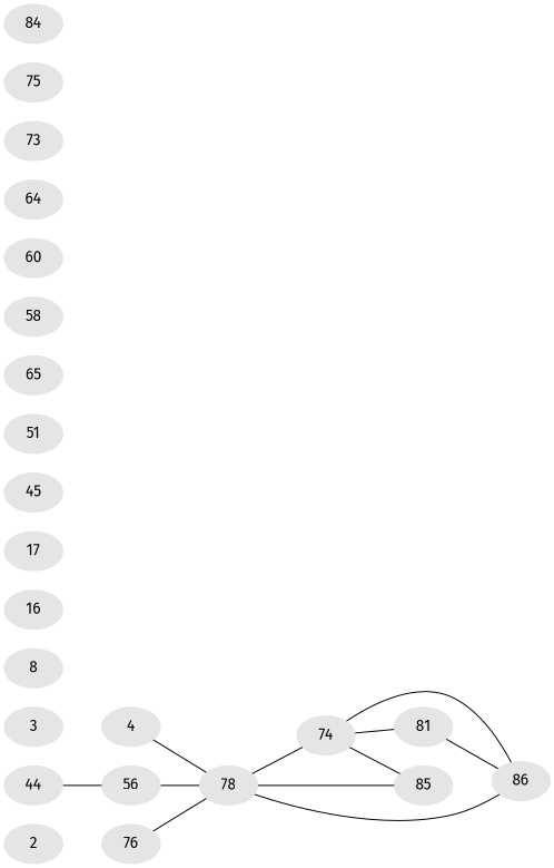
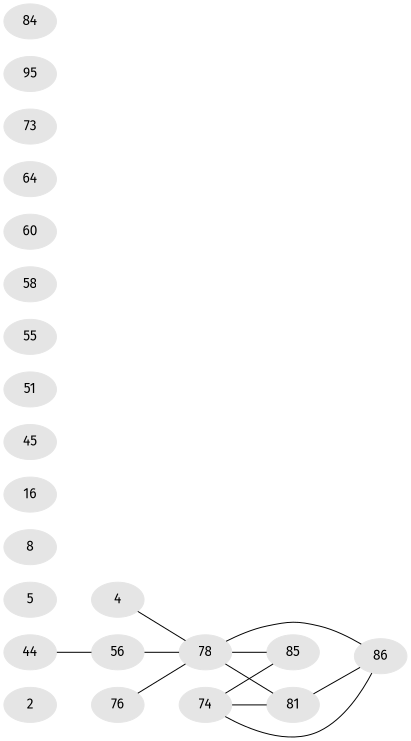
  graph {
    fontname="Fira Sans"
    rankdir=LR
    node [color=gray90 fontname="Fira Sans" style=filled]
    edge [fontname="Fira Sans"]
    2
    74 [super="+12+57+1+68"]
    86 [super="+33"]
    n4 [label=81 super="+40+82"]
    85 [super="+35+81"]
    78 [super="+59+77+69"]
    4
-   5 [label=3]
+   5
    n9 [label=8]
    16
-   17
    44 [super="+38"]
    56 [super="+53+52"]
    45
    51 [super="+14"]
-   55 [label=65]
+   55
    58 [super="+10+46"]
    60
    64
    73
-   75
+   75 [label=95]
    76
    84
    74 -- 86 [weight=2]
    74 -- n4 [weight=3]
    74 -- 85 [weight=4]
    n4 -- 86
    78 -- 86 [weight=3]
-   78 -- 74 [weight=2]
+   78 -- n4 [weight=2]
    78 -- 85 [weight=3]
    4 -- 78
    44 -- 56
    56 -- 78 [weight=2]
    76 -- 78
  }
